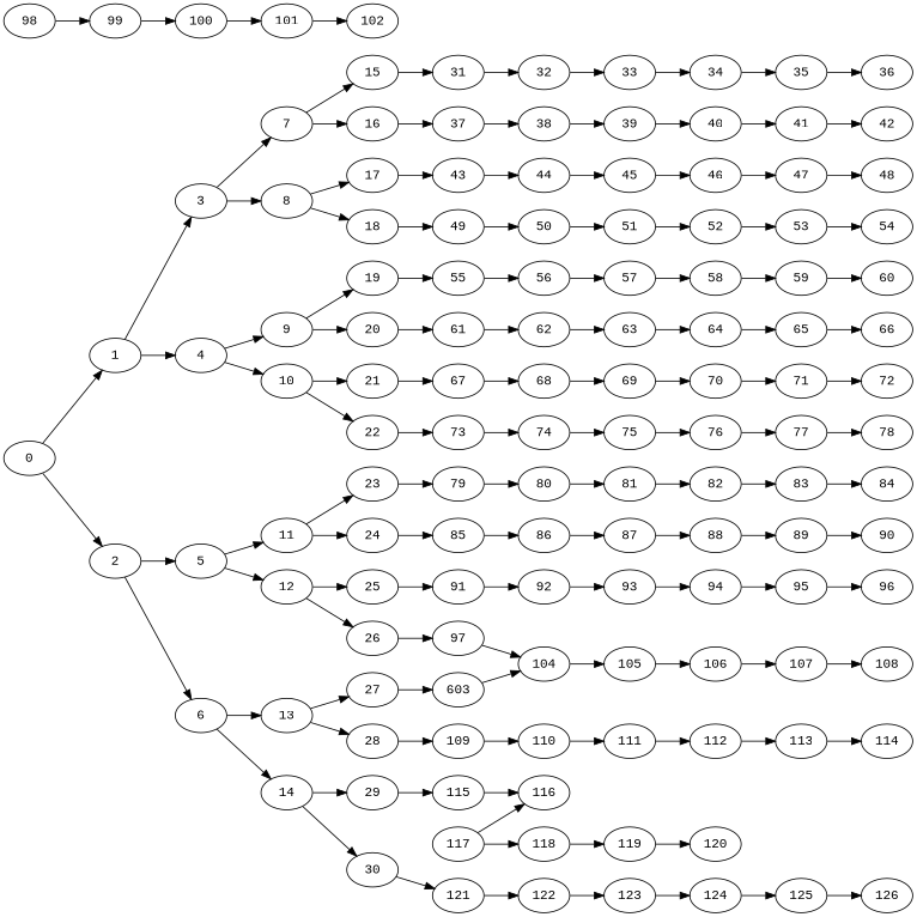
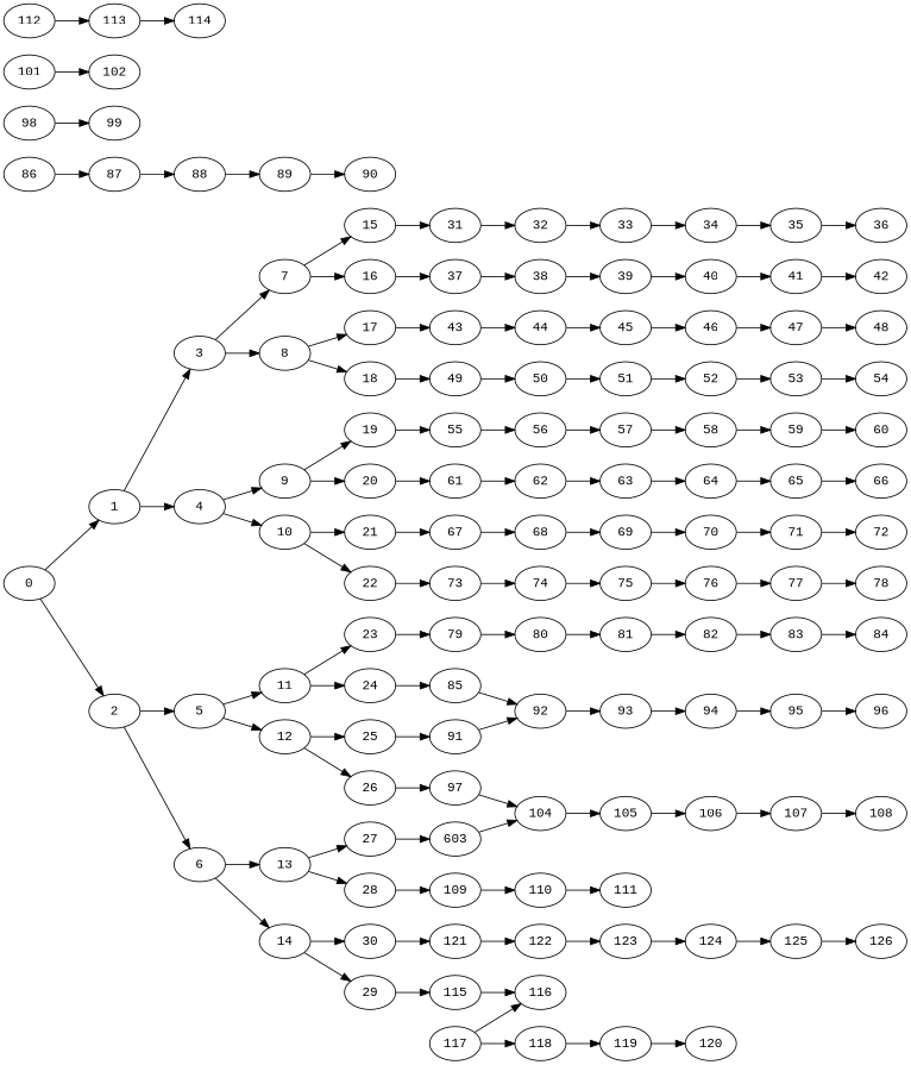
  strict digraph {
    fontname="Liberation Mono"
    rankdir=LR
    node [fontname="Liberation Mono"]
    edge [fontname="Liberation Mono"]
    0
    1
    2
    3
    4
    5
    6
    7
    8
    9
    10
    11
    12
    13
    14
    15
    16
    17
    18
    19
    20
    21
    22
    23
    24
    25
    26
    27
    28
    29
    30
    31
    37
    43
    49
    55
    61
    67
    73
    79
    85
    91
    97
    n44 [label=603]
    109
    115
    121
    32
    38
    44
    50
    56
    62
    68
    74
    80
    86
    92
    104
    110
    116
    122
    33
    34
    35
    36
    39
    40
    41
    42
    45
    46
    47
    48
    51
    52
    53
    54
    57
    58
    59
    60
    63
    64
    65
    66
    69
    70
    71
    72
    75
    76
    77
    78
    81
    82
    83
    84
    87
    88
    89
    90
    93
    94
    95
    96
    98
    99
-   100
    101
    102
    105
    106
    107
    108
    111
    112
    113
    114
    117
    118
    119
    120
    123
    124
    125
    126
    0 -> 1
    0 -> 2
    1 -> 3
    1 -> 4
    2 -> 5
    2 -> 6
    3 -> 7
    3 -> 8
    4 -> 9
    4 -> 10
    5 -> 11
    5 -> 12
    6 -> 13
    6 -> 14
    7 -> 15
    7 -> 16
    8 -> 17
    8 -> 18
    9 -> 19
    9 -> 20
    10 -> 21
    10 -> 22
    11 -> 23
    11 -> 24
    12 -> 25
    12 -> 26
    13 -> 27
    13 -> 28
    14 -> 29
    14 -> 30
    15 -> 31
    16 -> 37
    17 -> 43
    18 -> 49
    19 -> 55
    20 -> 61
    21 -> 67
    22 -> 73
    23 -> 79
    24 -> 85
    25 -> 91
    26 -> 97
    27 -> n44
    28 -> 109
    29 -> 115
    30 -> 121
    31 -> 32
    37 -> 38
    43 -> 44
    49 -> 50
    55 -> 56
    61 -> 62
    67 -> 68
    73 -> 74
    79 -> 80
-   85 -> 86
+   85 -> 92
    91 -> 92
    97 -> 104
    n44 -> 104
    109 -> 110
    115 -> 116
    121 -> 122
    32 -> 33
    38 -> 39
    44 -> 45
    50 -> 51
    56 -> 57
    62 -> 63
    68 -> 69
    74 -> 75
    80 -> 81
    86 -> 87
    92 -> 93
    104 -> 105
    110 -> 111
    122 -> 123
    33 -> 34
    34 -> 35
    35 -> 36
    39 -> 40
    40 -> 41
    41 -> 42
    45 -> 46
    46 -> 47
    47 -> 48
    51 -> 52
    52 -> 53
    53 -> 54
    57 -> 58
    58 -> 59
    59 -> 60
    63 -> 64
    64 -> 65
    65 -> 66
    69 -> 70
    70 -> 71
    71 -> 72
    75 -> 76
    76 -> 77
    77 -> 78
    81 -> 82
    82 -> 83
    83 -> 84
    87 -> 88
    88 -> 89
    89 -> 90
    93 -> 94
    94 -> 95
    95 -> 96
    98 -> 99
-   99 -> 100
-   100 -> 101
    101 -> 102
    105 -> 106
    106 -> 107
    107 -> 108
-   111 -> 112
    112 -> 113
    113 -> 114
    117 -> 116
    117 -> 118
    118 -> 119
    119 -> 120
    123 -> 124
    124 -> 125
    125 -> 126
  }
